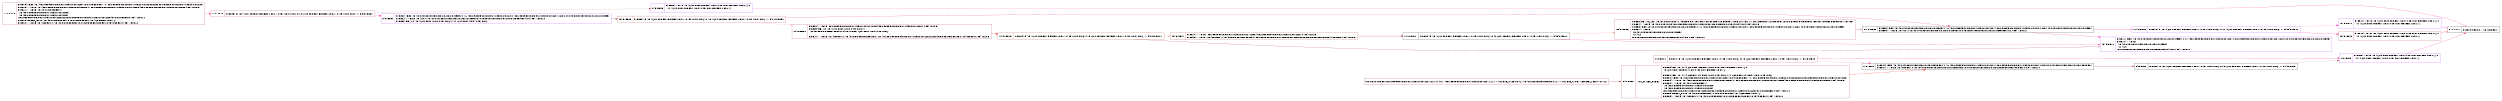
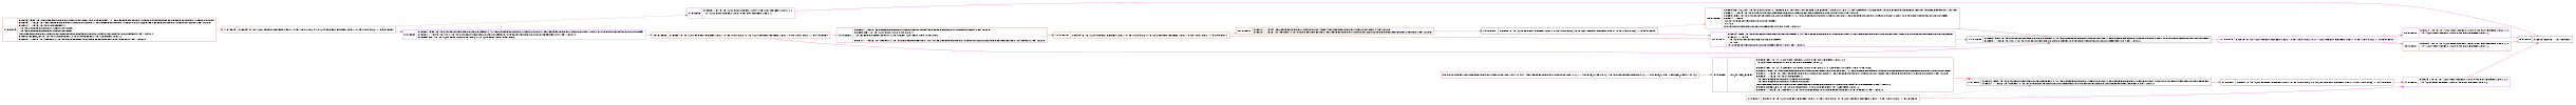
  digraph {
    fontname=Lato
    rankdir=LR
    node [color=brown fontname=Lato shape=record]
    edge [arrowhead=diamond color=deeppink fontname=Lato]
    n1 [label="{0\:\ 0x0000|MTH_ENTER_BLOCK\l|0x0000: CONST  (r2 I:?[int, float, boolean, short, byte, char, OBJECT, ARRAY]) = \l  (0 ?[int, float, boolean, short, byte, char, OBJECT, ARRAY])\l \l0x0001: CONST  (r1 I:?[boolean, int, float, short, byte, char]) = (1 ?[boolean, int, float, short, byte, char]) \l0x0002: SGET  (r0 I:com.google.android.gms.internal.ads.zzaci\<java.lang.Boolean\>) =  com.google.android.gms.internal.ads.zzact.zzcnt com.google.android.gms.internal.ads.zzaci \l0x0004: INVOKE  (r3 I:com.google.android.gms.internal.ads.zzacq) =  com.google.android.gms.internal.ads.zzyr.zzpe():com.google.android.gms.internal.ads.zzacq type: STATIC \l0x0008: INVOKE  (r0 I:java.lang.Object) = \l  (r3 I:com.google.android.gms.internal.ads.zzacq)\l  (r0 I:com.google.android.gms.internal.ads.zzaci)\l com.google.android.gms.internal.ads.zzacq.zzd(com.google.android.gms.internal.ads.zzaci):java.lang.Object type: VIRTUAL \l0x000c: CHECK_CAST  (r0 I:java.lang.Boolean) = (java.lang.Boolean) (r0 I:?[OBJECT, ARRAY]) \l0x000e: INVOKE  (r0 I:boolean) = (r0 I:java.lang.Boolean) java.lang.Boolean.booleanValue():boolean type: VIRTUAL \l}"]
    n2 [color=black label="{2\:\ 0x0014|0x0014: IGET  (r0 I:java.util.concurrent.atomic.AtomicBoolean) = (r4 I:com.google.android.gms.internal.ads.zzavh) com.google.android.gms.internal.ads.zzavh.zzdsj java.util.concurrent.atomic.AtomicBoolean \l0x0016: INVOKE  (r0 I:boolean) = (r0 I:java.util.concurrent.atomic.AtomicBoolean) java.util.concurrent.atomic.AtomicBoolean.get():boolean type: VIRTUAL \l}"]
    n3 [label="{1\:\ 0x0012|0x0012: IF  (r0 I:?[int, boolean, OBJECT, ARRAY, byte, short, char]) == (0 ?[int, boolean, OBJECT, ARRAY, byte, short, char])  \-\> B:4:0x001c \l}"]
    n4 [color=purple label="{4\:\ 0x001c|0x001c: MOVE  (r0 I:?[int, float, boolean, short, byte, char, OBJECT, ARRAY]) = \l  (r2 I:?[int, float, boolean, short, byte, char, OBJECT, ARRAY])\l \l}"]
    n5 [color=black label="{3\:\ 0x001a|0x001a: IF  (r0 I:?[int, boolean, OBJECT, ARRAY, byte, short, char]) == (0 ?[int, boolean, OBJECT, ARRAY, byte, short, char])  \-\> B:6:0x001e \l}"]
    n6 [color=black label="{5\:\ 0x001d|0x001d: RETURN  (r0 I:boolean) \l}"]
    n7 [label="{6\:\ 0x001e|0x001e: SGET  (r0 I:com.google.android.gms.internal.ads.zzaci\<java.lang.Boolean\>) =  com.google.android.gms.internal.ads.zzact.zzcod com.google.android.gms.internal.ads.zzaci \l0x0020: INVOKE  (r3 I:com.google.android.gms.internal.ads.zzacq) =  com.google.android.gms.internal.ads.zzyr.zzpe():com.google.android.gms.internal.ads.zzacq type: STATIC \l0x0024: INVOKE  (r0 I:java.lang.Object) = \l  (r3 I:com.google.android.gms.internal.ads.zzacq)\l  (r0 I:com.google.android.gms.internal.ads.zzaci)\l com.google.android.gms.internal.ads.zzacq.zzd(com.google.android.gms.internal.ads.zzaci):java.lang.Object type: VIRTUAL \l0x0028: CHECK_CAST  (r0 I:java.lang.Boolean) = (java.lang.Boolean) (r0 I:?[OBJECT, ARRAY]) \l0x002a: INVOKE  (r0 I:boolean) = (r0 I:java.lang.Boolean) java.lang.Boolean.booleanValue():boolean type: VIRTUAL \l}"]
    n8 [label="{7\:\ 0x002e|0x002e: IF  (r0 I:?[int, boolean, OBJECT, ARRAY, byte, short, char]) == (0 ?[int, boolean, OBJECT, ARRAY, byte, short, char])  \-\> B:9:0x0032 \l}"]
    n9 [color=purple label="{8\:\ 0x0030|0x0030: MOVE  (r0 I:?[int, float, boolean, short, byte, char, OBJECT, ARRAY]) = \l  (r1 I:?[int, float, boolean, short, byte, char, OBJECT, ARRAY])\l \l}"]
    n10 [color=purple label="{9\:\ 0x0032|0x0032: IGET  (r0 I:java.util.concurrent.atomic.AtomicInteger) = (r4 I:com.google.android.gms.internal.ads.zzavh) com.google.android.gms.internal.ads.zzavh.zzdsk java.util.concurrent.atomic.AtomicInteger \l0x0034: INVOKE  (r0 I:int) = (r0 I:java.util.concurrent.atomic.AtomicInteger) java.util.concurrent.atomic.AtomicInteger.get():int type: VIRTUAL \l0x0038: CONST  (r3 I:?[int, float, short, byte, char]) = (\-1 ?[int, float, short, byte, char]) \l}"]
    n11 [label="{10\:\ 0x0039|0x0039: IF  (r0 I:?[int, boolean, OBJECT, ARRAY, byte, short, char]) != (r3 I:?[int, boolean, OBJECT, ARRAY, byte, short, char])  \-\> B:16:0x005a \l}"]
    n12 [label="{11\:\ 0x003b|0x003b: INVOKE   com.google.android.gms.internal.ads.zzyr.zzpa():com.google.android.gms.internal.ads.zzazu type: STATIC \l0x003e: CONST  (r0 I:?[int, float, short, byte, char]) = \l  (12451000(0xbdfcb8, float:1.7447567E\-38) ?[int, float, short, byte, char])\l \l0x0041: INVOKE  (r0 I:boolean) = (r5 I:android.content.Context), (r0 I:int) com.google.android.gms.internal.ads.zzazu.zzc(android.content.Context, int):boolean type: STATIC \l}"]
    n13 [color=black label="{16\:\ 0x005a|0x005a: IGET  (r0 I:java.util.concurrent.atomic.AtomicInteger) = (r4 I:com.google.android.gms.internal.ads.zzavh) com.google.android.gms.internal.ads.zzavh.zzdsk java.util.concurrent.atomic.AtomicInteger \l0x005c: INVOKE  (r0 I:int) = (r0 I:java.util.concurrent.atomic.AtomicInteger) java.util.concurrent.atomic.AtomicInteger.get():int type: VIRTUAL \l}"]
    n14 [label="{12\:\ 0x0045|0x0045: IF  (r0 I:?[int, boolean, OBJECT, ARRAY, byte, short, char]) != (0 ?[int, boolean, OBJECT, ARRAY, byte, short, char])  \-\> B:19:0x0064 \l}"]
    n15 [color=purple label="{17\:\ 0x0060|0x0060: IF  (r0 I:?[int, boolean, OBJECT, ARRAY, byte, short, char]) != (r1 I:?[int, boolean, OBJECT, ARRAY, byte, short, char])  \-\> B:20:0x006a \l}"]
    n16 [label="{13\:\ 0x0047|0x0047: INVOKE   com.google.android.gms.internal.ads.zzyr.zzpa():com.google.android.gms.internal.ads.zzazu type: STATIC \l0x004a: INVOKE  (r0 I:boolean) = (r5 I:android.content.Context) com.google.android.gms.internal.ads.zzazu.zzbg(android.content.Context):boolean type: STATIC \l}"]
    n17 [color=purple label="{19\:\ 0x0064|0x0064: IGET  (r0 I:java.util.concurrent.atomic.AtomicInteger) = (r4 I:com.google.android.gms.internal.ads.zzavh) com.google.android.gms.internal.ads.zzavh.zzdsk java.util.concurrent.atomic.AtomicInteger \l0x0066: INVOKE  \l  (r0 I:java.util.concurrent.atomic.AtomicInteger)\l  (r1 I:int)\l java.util.concurrent.atomic.AtomicInteger.set(int):void type: VIRTUAL \l}"]
    n18 [color=black label="{14\:\ 0x004e|0x004e: IF  (r0 I:?[int, boolean, OBJECT, ARRAY, byte, short, char]) == (0 ?[int, boolean, OBJECT, ARRAY, byte, short, char])  \-\> B:19:0x0064 \l}"]
    n19 [label="{15\:\ 0x0050|0x0050: CONST_STR  (r0 I:java.lang.String) =  \"Google Play Service is out of date, the Google Mobile Ads SDK will not integrate with Firebase. Admob\/Firebase integration requires updated Google Play Service.\" \l0x0052: INVOKE  (r0 I:java.lang.String) com.google.android.gms.internal.ads.zzaxa.zzep(java.lang.String):void type: STATIC \l0x0055: IGET  (r0 I:java.util.concurrent.atomic.AtomicInteger) = (r4 I:com.google.android.gms.internal.ads.zzavh) com.google.android.gms.internal.ads.zzavh.zzdsk java.util.concurrent.atomic.AtomicInteger \l0x0057: INVOKE  \l  (r0 I:java.util.concurrent.atomic.AtomicInteger)\l  (r2 I:int)\l java.util.concurrent.atomic.AtomicInteger.set(int):void type: VIRTUAL \l}"]
    n20 [color=purple label="{18\:\ 0x0062|0x0062: MOVE  (r0 I:?[int, float, boolean, short, byte, char, OBJECT, ARRAY]) = \l  (r1 I:?[int, float, boolean, short, byte, char, OBJECT, ARRAY])\l \l}"]
    n21 [label="{20\:\ 0x006a|0x006a: MOVE  (r0 I:?[int, float, boolean, short, byte, char, OBJECT, ARRAY]) = \l  (r2 I:?[int, float, boolean, short, byte, char, OBJECT, ARRAY])\l \l}"]
    n22 [label="{public final boolean com.google.android.gms.internal.ads.zzavh.zzx((r4 'this' I:com.google.android.gms.internal.ads.zzavh A[IMMUTABLE_TYPE, THIS]), (r5 I:android.content.Context A[IMMUTABLE_TYPE, METHOD_ARGUMENT])) }"]
    n1 -> n2 [color=red]
    n2 -> n5 [arrowhead=normal color=brown]
    n3 -> n2 [arrowhead=normal style=dashed]
    n3 -> n4
    n4 -> n6 [arrowhead=normal]
    n5 -> n4 [arrowhead=normal color=brown style=dashed]
    n7 -> n8
    n8 -> n9 [arrowhead=normal color=brown style=dashed]
    n8 -> n10
    n9 -> n6 [arrowhead=onormal]
    n10 -> n11 [arrowhead=normal color=brown]
    n11 -> n12 [arrowhead=onormal style=dashed]
    n11 -> n13
    n12 -> n14 [color=red]
    n13 -> n15 [arrowhead=onormal]
    n14 -> n16 [arrowhead=onormal color=brown style=dashed]
    n14 -> n17 [arrowhead=onormal color=brown]
    n15 -> n20 [style=dashed]
    n15 -> n21
    n16 -> n18 [color=brown]
-   n13 -> n17
+   n17 -> n13
    n18 -> n17 [arrowhead=normal]
    n18 -> n19 [arrowhead=onormal color=red style=dashed]
    n19 -> n13 [arrowhead=onormal color=brown]
    n20 -> n6 [arrowhead=onormal]
    n21 -> n6 [arrowhead=onormal color=red]
    n22 -> n1 [arrowhead=normal color=brown]
  }
